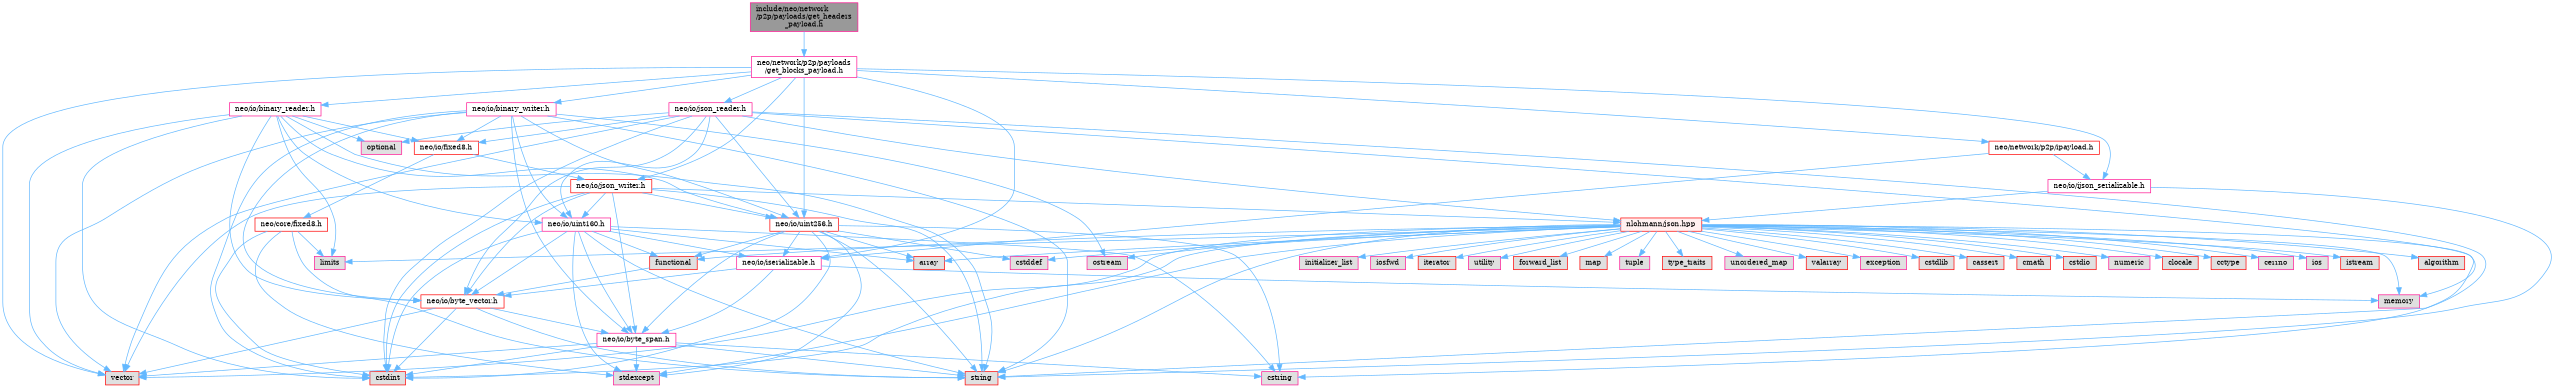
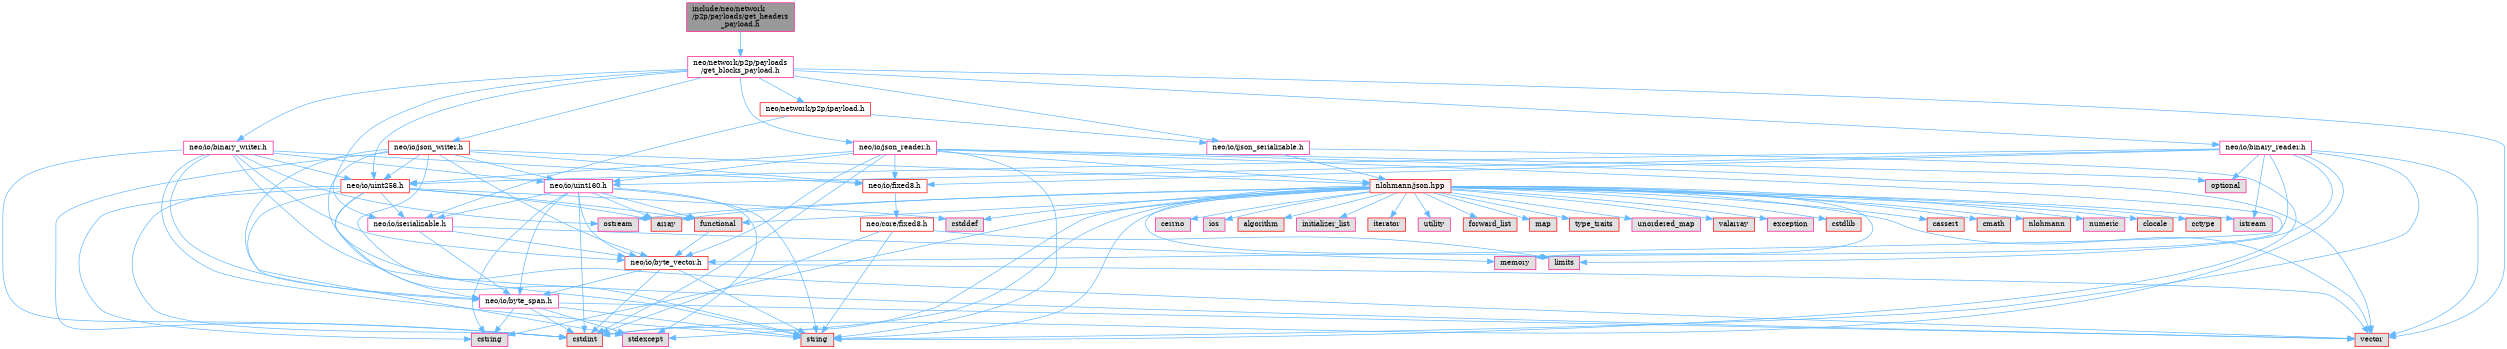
  digraph {
    fontname="DejaVu Serif"
    node [color=deeppink fillcolor="#E0E0E0" fontname="DejaVu Serif" fontsize=10 shape=box style=filled]
    edge [color=steelblue1 fontname="DejaVu Serif" fontsize=10 labelfontname=Helvetica labelfontsize=10 style=solid]
    n1 [fillcolor=grey60 fontcolor=black height=0.2 label="include/neo/network\l/p2p/payloads/get_headers\l_payload.h" width=0.4]
    n2 [fillcolor=white height=0.2 label="neo/network/p2p/payloads\l/get_blocks_payload.h" width=0.4]
    n3 [fillcolor=white height=0.2 label="neo/io/binary_reader.h" width=0.4]
    n4 [color=red height=0.2 label=vector width=0.4]
    n5 [fillcolor=white height=0.2 label="neo/io/iserializable.h" width=0.4]
    n6 [color=red fillcolor=white height=0.2 label="neo/io/uint256.h" width=0.4]
    n7 [fillcolor=white height=0.2 label="neo/io/binary_writer.h" width=0.4]
    n8 [fillcolor=white height=0.2 label="neo/io/ijson_serializable.h" width=0.4]
    n9 [fillcolor=white height=0.2 label="neo/io/json_reader.h" width=0.4]
    n10 [color=red fillcolor=white height=0.2 label="neo/io/json_writer.h" width=0.4]
    n11 [color=red fillcolor=white height=0.2 label="neo/network/p2p/ipayload.h" width=0.4]
    n12 [color=red fillcolor=white height=0.2 label="neo/io/byte_vector.h" width=0.4]
    n13 [color=red height=0.2 label=cstdint width=0.4]
    n14 [color=red height=0.2 label=string width=0.4]
    n15 [color=red fillcolor=white height=0.2 label="neo/io/fixed8.h" width=0.4]
    n16 [height=0.2 label=limits width=0.4]
    n17 [fillcolor=white height=0.2 label="neo/io/uint160.h" width=0.4]
-   n18 [color=red height=0.2 label=istream width=0.4]
+   n18 [height=0.2 label=istream width=0.4]
    n19 [height=0.2 label=optional width=0.4]
    n20 [height=0.2 label=memory width=0.4]
    n21 [fillcolor=white height=0.2 label="neo/io/byte_span.h" width=0.4]
    n22 [height=0.2 label=cstring width=0.4]
    n23 [height=0.2 label=stdexcept width=0.4]
    n24 [color=red height=0.2 label=array width=0.4]
    n25 [color=red height=0.2 label=functional width=0.4]
    n26 [height=0.2 label=cstddef width=0.4]
    n27 [height=0.2 label=ostream width=0.4]
    n28 [color=red fillcolor="#FFF0F0" height=0.2 label="nlohmann/json.hpp" width=0.4]
    n29 [color=red fillcolor=white height=0.2 label="neo/core/fixed8.h" width=0.4]
    n30 [color=red height=0.2 label=algorithm width=0.4]
    n31 [height=0.2 label=initializer_list width=0.4]
-   n32 [height=0.2 label=iosfwd width=0.4]
    n33 [color=red height=0.2 label=iterator width=0.4]
    n34 [height=0.2 label=utility width=0.4]
    n35 [color=red height=0.2 label=forward_list width=0.4]
    n36 [color=red height=0.2 label=map width=0.4]
-   n37 [height=0.2 label=tuple width=0.4]
    n38 [color=red height=0.2 label=type_traits width=0.4]
    n39 [height=0.2 label=unordered_map width=0.4]
    n40 [color=red height=0.2 label=valarray width=0.4]
    n41 [height=0.2 label=exception width=0.4]
    n42 [color=red height=0.2 label=cstdlib width=0.4]
    n43 [color=red height=0.2 label=cassert width=0.4]
    n44 [color=red height=0.2 label=cmath width=0.4]
-   n45 [color=red height=0.2 label=cstdio width=0.4]
+   n45 [color=red height=0.2 label=nlohmann width=0.4]
    n46 [height=0.2 label=numeric width=0.4]
    n47 [color=red height=0.2 label=clocale width=0.4]
    n48 [color=red height=0.2 label=cctype width=0.4]
    n49 [height=0.2 label=cerrno width=0.4]
    n50 [height=0.2 label=ios width=0.4]
    n1 -> n2
    n2 -> n3
    n2 -> n4
    n2 -> n5
    n2 -> n6
    n2 -> n7
    n2 -> n8
    n2 -> n9
    n2 -> n10
    n2 -> n11
    n3 -> n4
    n3 -> n6
    n3 -> n12
    n3 -> n13
    n3 -> n14
    n3 -> n15
    n3 -> n16
    n3 -> n17
+   n3 -> n18
    n3 -> n19
    n5 -> n12
    n5 -> n20
    n5 -> n21
    n6 -> n5
    n6 -> n13
    n6 -> n14
    n6 -> n21
    n6 -> n22
    n6 -> n23
    n6 -> n24
    n6 -> n25
    n6 -> n26
    n7 -> n4
    n7 -> n6
    n7 -> n12
    n7 -> n13
    n7 -> n14
    n7 -> n15
    n7 -> n17
    n7 -> n21
    n7 -> n27
    n8 -> n14
    n8 -> n28
    n9 -> n4
    n9 -> n6
    n9 -> n12
    n9 -> n13
    n9 -> n14
    n9 -> n15
    n9 -> n17
    n9 -> n19
    n9 -> n20
    n9 -> n28
    n10 -> n4
    n10 -> n6
    n10 -> n12
    n10 -> n13
    n10 -> n14
-   n15 -> n10
+   n10 -> n15
    n10 -> n17
    n10 -> n21
    n10 -> n28
    n11 -> n5
    n11 -> n8
    n12 -> n4
    n12 -> n13
    n12 -> n14
    n12 -> n21
    n15 -> n29
    n17 -> n5
    n17 -> n12
    n17 -> n13
    n17 -> n14
    n17 -> n21
    n17 -> n22
    n17 -> n23
    n17 -> n24
    n17 -> n25
    n21 -> n4
    n21 -> n13
    n21 -> n14
    n21 -> n22
    n21 -> n23
    n25 -> n12
    n28 -> n4
    n28 -> n13
    n28 -> n14
    n28 -> n16
    n28 -> n18
    n28 -> n20
    n28 -> n22
    n28 -> n23
    n28 -> n24
    n28 -> n25
    n28 -> n26
    n28 -> n27
    n28 -> n30
    n28 -> n31
-   n28 -> n32
    n28 -> n33
    n28 -> n34
    n28 -> n35
    n28 -> n36
-   n28 -> n37
    n28 -> n38
    n28 -> n39
    n28 -> n40
    n28 -> n41
    n28 -> n42
    n28 -> n43
    n28 -> n44
    n28 -> n45
    n28 -> n46
    n28 -> n47
    n28 -> n48
    n28 -> n49
    n28 -> n50
    n29 -> n13
    n29 -> n14
    n29 -> n16
-   n29 -> n23
  }
